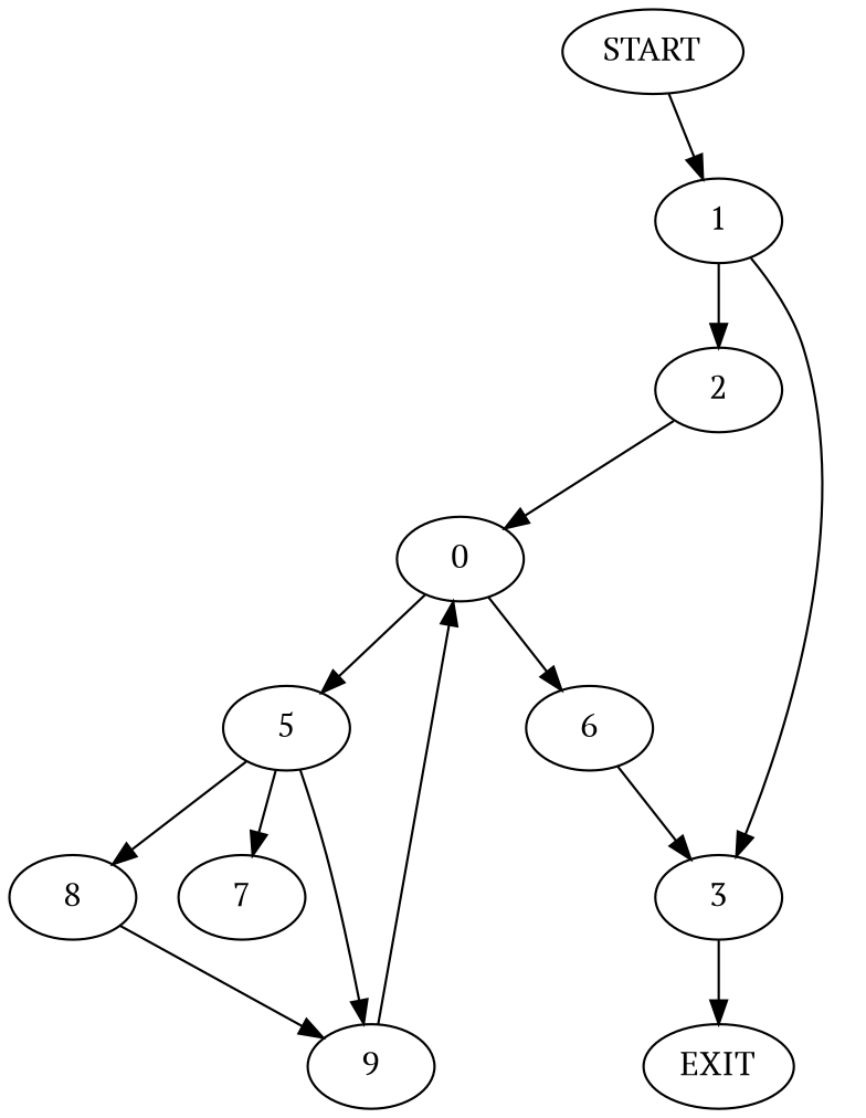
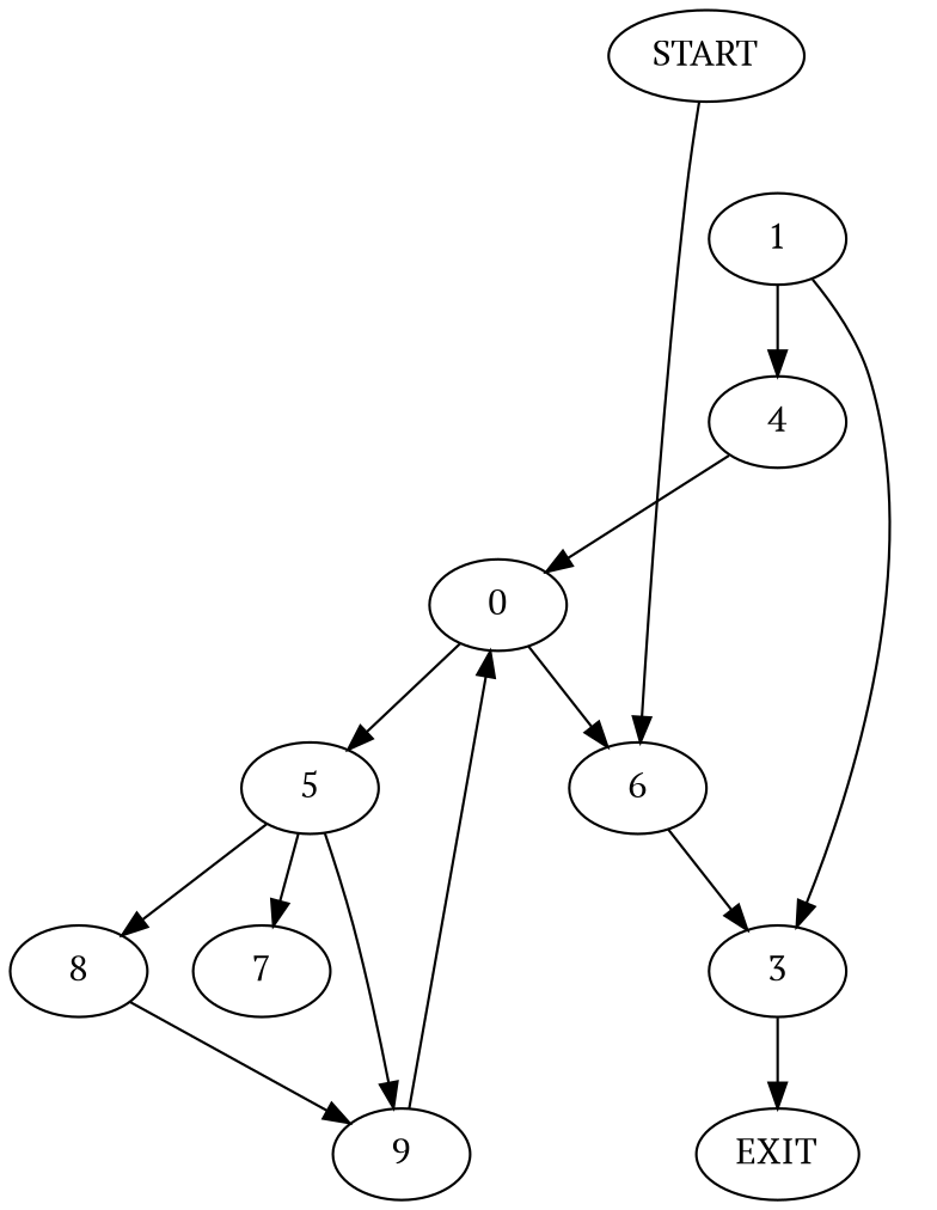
  digraph {
    fontname="PT Serif"
    node [fontname="PT Serif"]
    edge [fontname="PT Serif"]
    n1 [label=START]
    1
-   2
+   2 [label=4]
    3
    n5 [label=EXIT]
    n6 [label=0]
    5
    6
    7
    8
    9
-   n1 -> 1
+   n1 -> 6
    1 -> 2
    1 -> 3
    2 -> n6
    3 -> n5
    n6 -> 5
    n6 -> 6
    5 -> 7
    5 -> 8
    5 -> 9
    6 -> 3
    8 -> 9
    9 -> n6
  }
